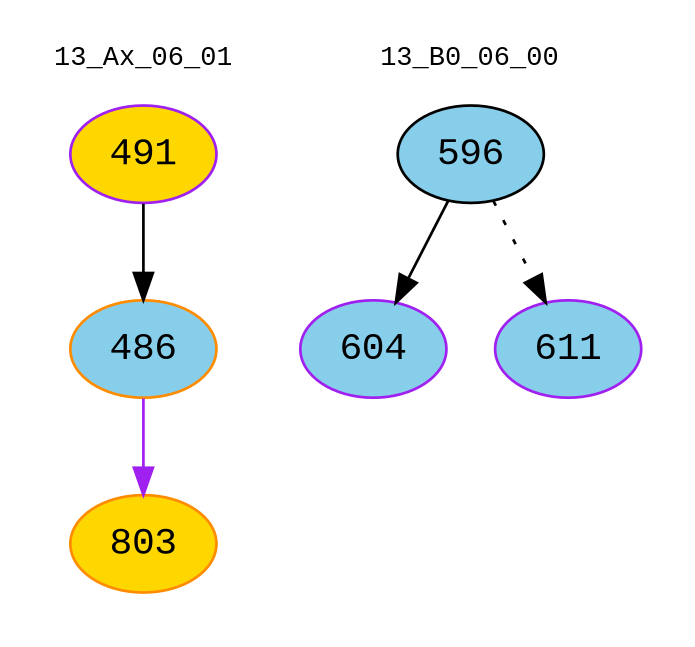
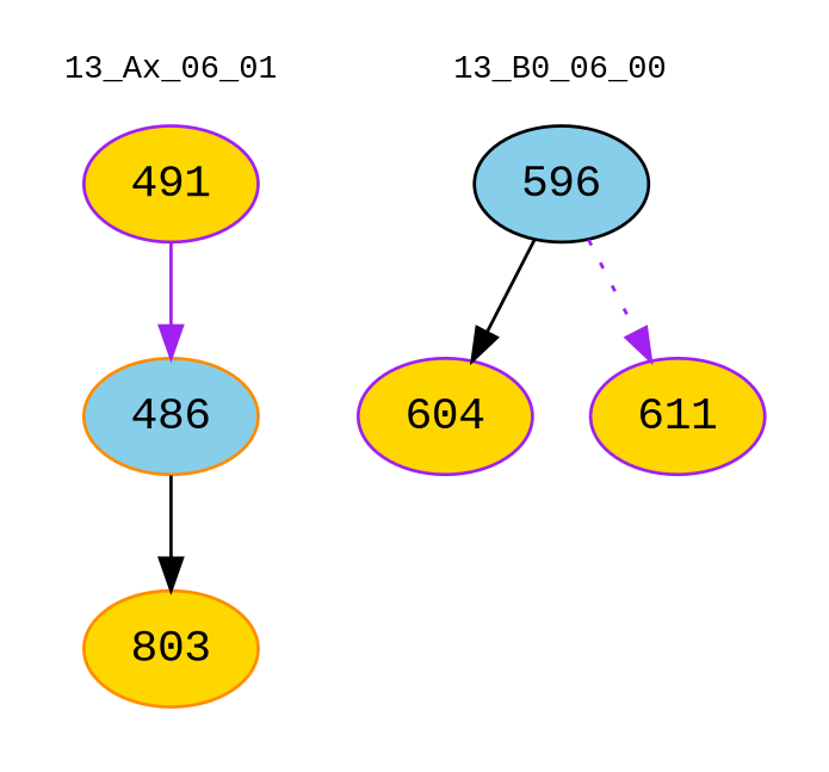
  digraph {
    fontname="Liberation Mono"
    node [color=purple fillcolor=skyblue fontname="Liberation Mono" style=filled]
    edge [color=black fontname="Liberation Mono" style=solid]
    n1 [fillcolor=gold label=491]
    n2 [color=darkorange label=486]
    n3 [color=darkorange fillcolor=gold label=803]
-   n4 [label=604]
+   n4 [fillcolor=gold label=604]
    n5 [color=black label=596]
-   n6 [label=611]
+   n6 [fillcolor=gold label=611]
    subgraph cluster_1 {
      color=white
      fontsize=10
      label="13_Ax_06_01"
      n1
      n2
      n3
    }
    subgraph cluster_2 {
      color=white
      fontsize=10
      label="13_B0_06_00"
      n4
      n5
      n6
    }
-   n1 -> n2
-   n2 -> n3 [color=purple]
+   n1 -> n2 [color=purple]
+   n2 -> n3
    n5 -> n4
-   n5 -> n6 [style=dotted]
+   n5 -> n6 [color=purple style=dotted]
  }
